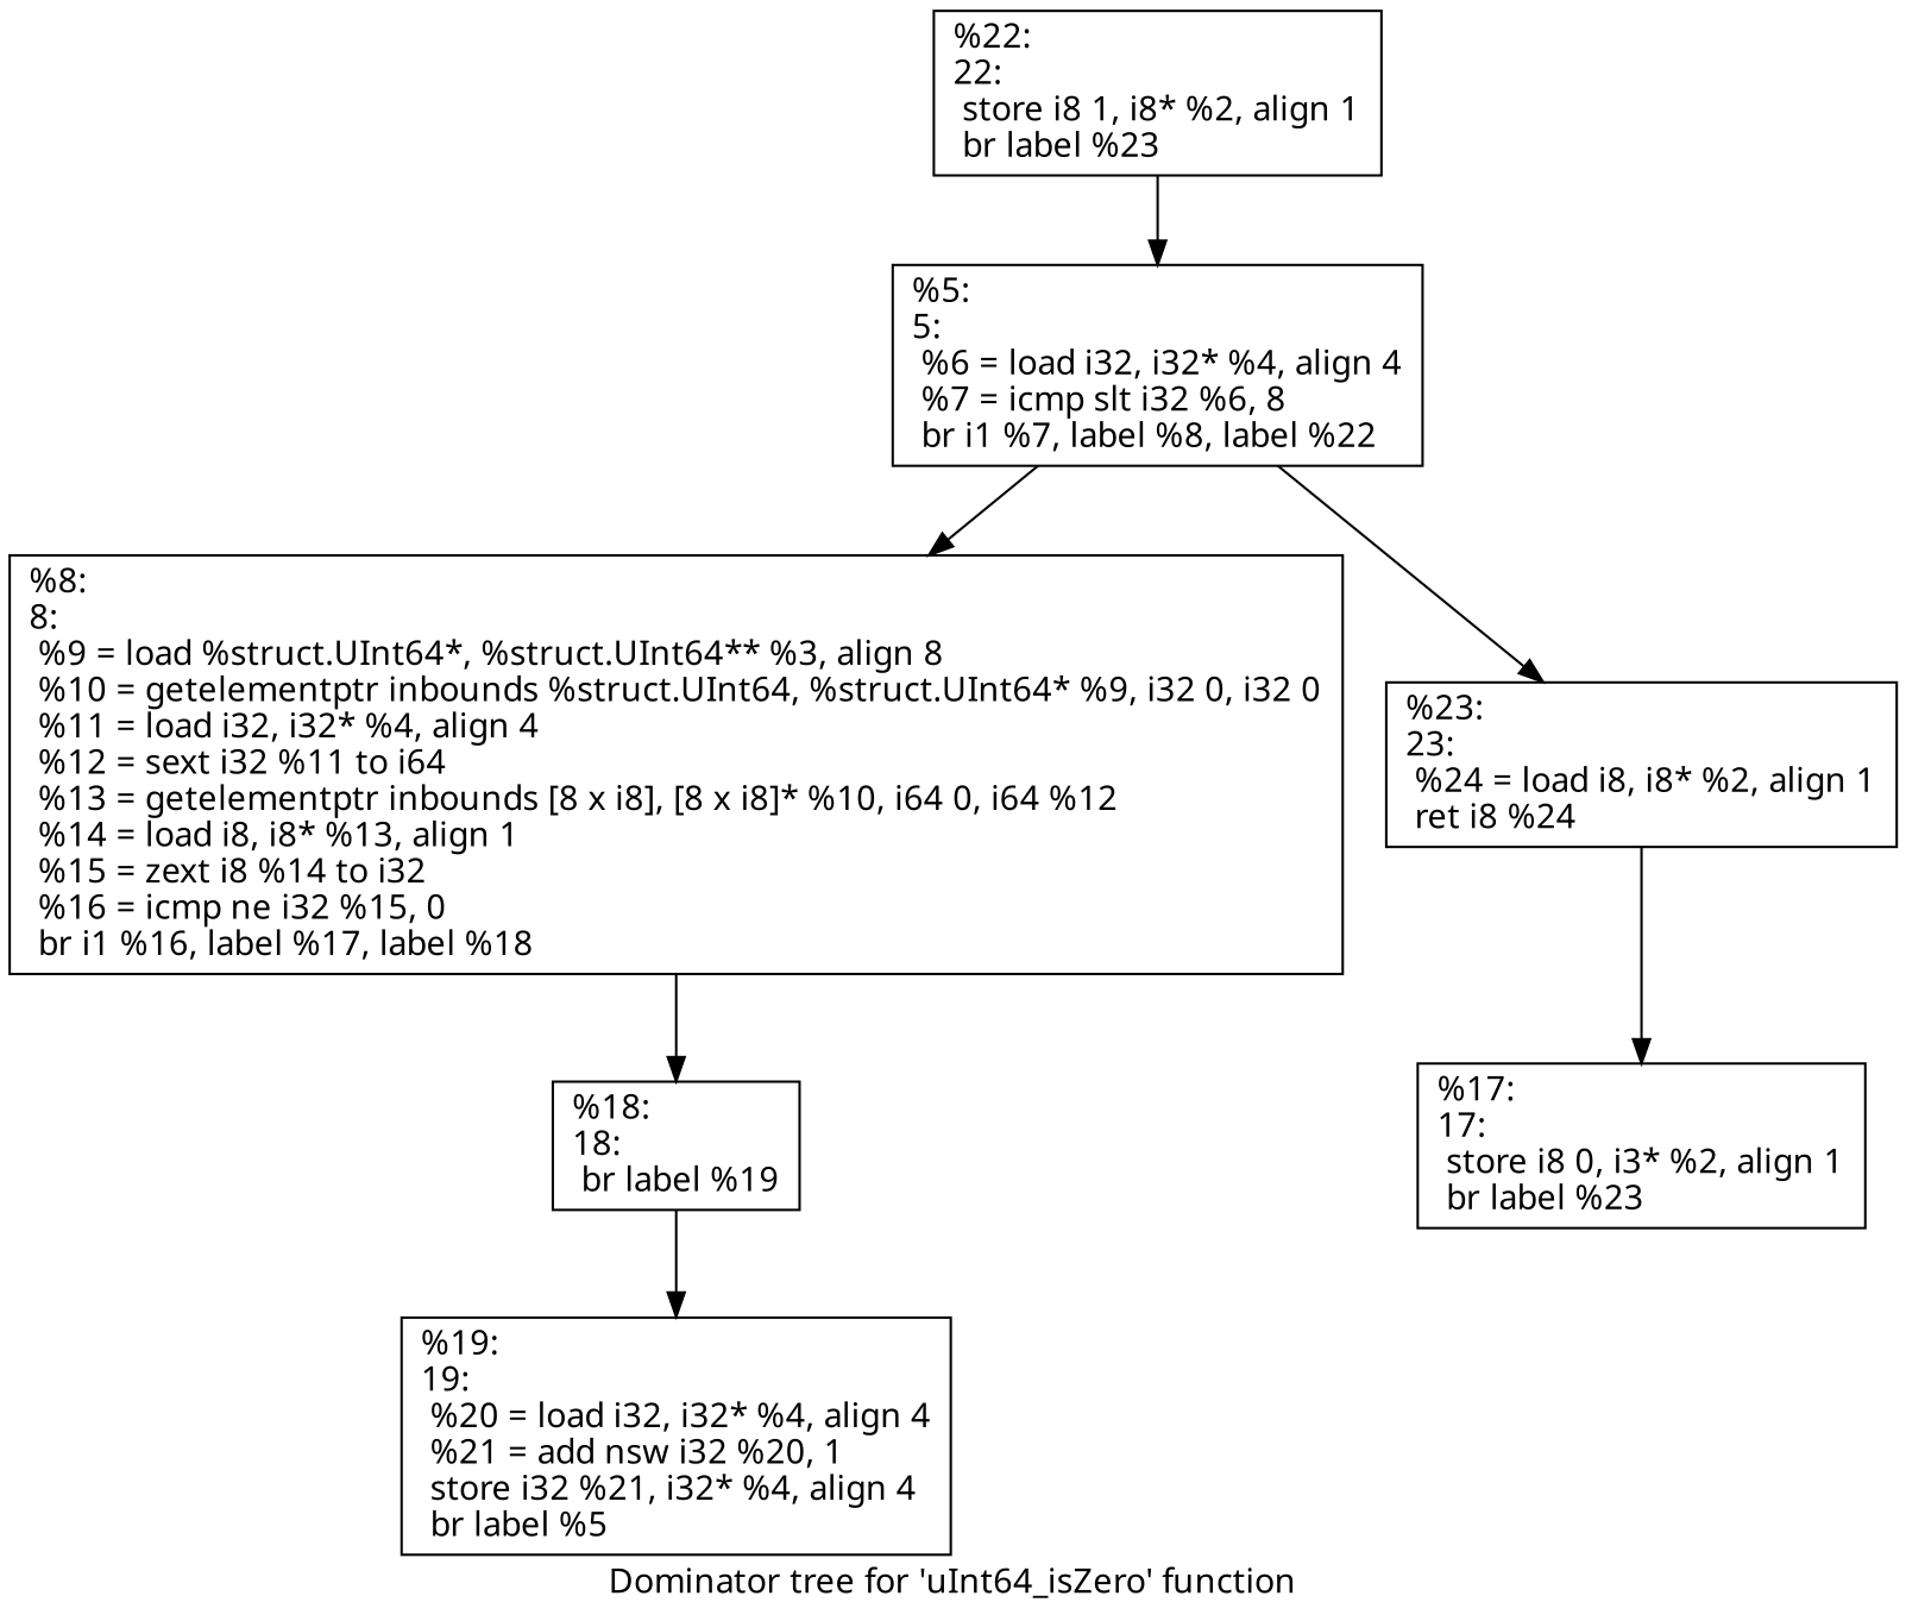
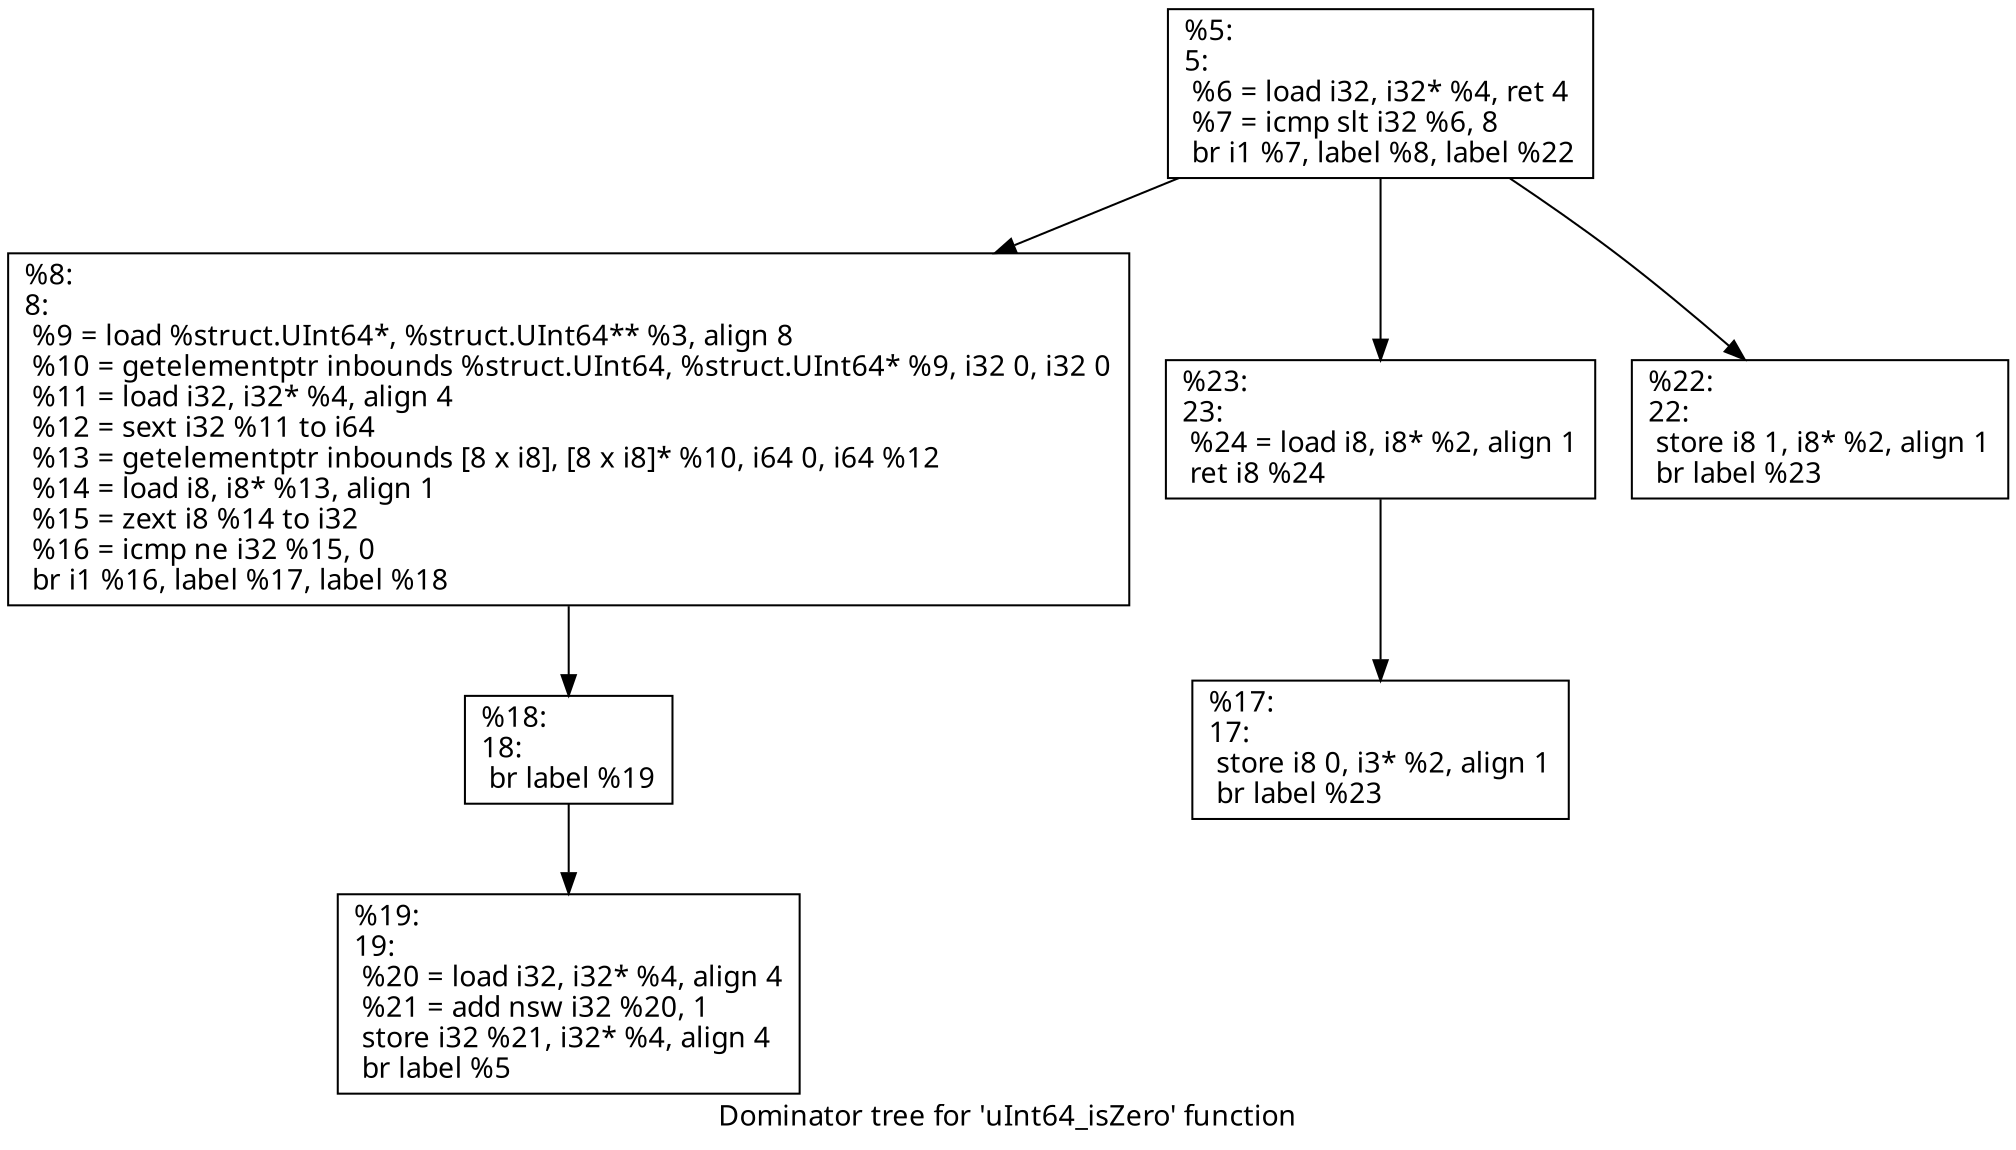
  digraph {
    fontname="Noto Sans"
    label="Dominator tree for 'uInt64_isZero' function"
    node [fontname="Noto Sans" shape=record]
    edge [fontname="Noto Sans"]
-   n1 [label="{%5:\l5:                                                \l  %6 = load i32, i32* %4, align 4\l  %7 = icmp slt i32 %6, 8\l  br i1 %7, label %8, label %22\l}"]
+   n1 [label="{%5:\l5:                                                \l  %6 = load i32, i32* %4, ret 4\l  %7 = icmp slt i32 %6, 8\l  br i1 %7, label %8, label %22\l}"]
    n2 [label="{%8:\l8:                                                \l  %9 = load %struct.UInt64*, %struct.UInt64** %3, align 8\l  %10 = getelementptr inbounds %struct.UInt64, %struct.UInt64* %9, i32 0, i32 0\l  %11 = load i32, i32* %4, align 4\l  %12 = sext i32 %11 to i64\l  %13 = getelementptr inbounds [8 x i8], [8 x i8]* %10, i64 0, i64 %12\l  %14 = load i8, i8* %13, align 1\l  %15 = zext i8 %14 to i32\l  %16 = icmp ne i32 %15, 0\l  br i1 %16, label %17, label %18\l}"]
    n3 [label="{%23:\l23:                                               \l  %24 = load i8, i8* %2, align 1\l  ret i8 %24\l}"]
    n4 [label="{%22:\l22:                                               \l  store i8 1, i8* %2, align 1\l  br label %23\l}"]
    n5 [label="{%18:\l18:                                               \l  br label %19\l}"]
    n6 [label="{%17:\l17:                                               \l  store i8 0, i3* %2, align 1\l  br label %23\l}"]
    n7 [label="{%19:\l19:                                               \l  %20 = load i32, i32* %4, align 4\l  %21 = add nsw i32 %20, 1\l  store i32 %21, i32* %4, align 4\l  br label %5\l}"]
    n1 -> n2
    n1 -> n3
-   n4 -> n1
+   n1 -> n4
    n2 -> n5
    n3 -> n6
    n5 -> n7
  }
